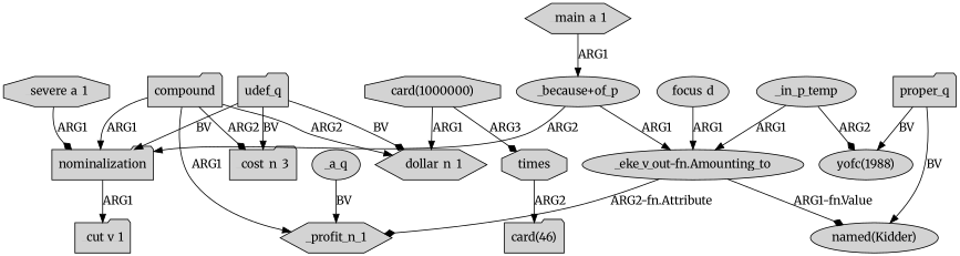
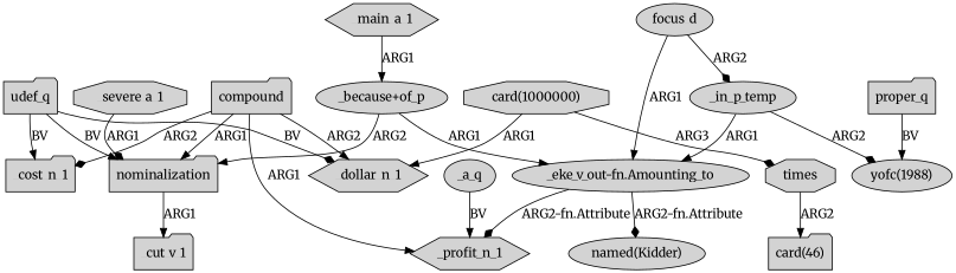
  digraph {
    fontname=Merriweather
    node [fontname=Merriweather shape=folder style=filled]
    edge [arrowhead=normal fontname=Merriweather]
    compound
-   _cost_n_1 [label=_cost_n_3]
+   _cost_n_1
    _profit_n_1 [shape=hexagon]
    nominalization
    _dollar_n_1 [shape=hexagon]
    _cut_v_1
    "_eke_v_out-fn.Amounting_to" [shape=ellipse]
    "named(Kidder)" [shape=ellipse]
    udef_q
    times [shape=octagon]
    "card(46)"
    "card(1000000)" [shape=octagon]
    _main_a_1 [shape=hexagon]
    "_because+of_p" [shape=ellipse]
    focus_d [shape=ellipse]
    _in_p_temp [shape=ellipse]
    "yofc(1988)" [shape=ellipse]
    proper_q
    _a_q [shape=ellipse]
    _severe_a_1 [shape=octagon]
    compound -> _cost_n_1 [arrowhead=diamond label=ARG2]
    compound -> _profit_n_1 [label=ARG1]
    compound -> nominalization [label=ARG1]
    compound -> _dollar_n_1 [label=ARG2]
    nominalization -> _cut_v_1 [label=ARG1]
    "_eke_v_out-fn.Amounting_to" -> _profit_n_1 [arrowhead=diamond label="ARG2-fn.Attribute"]
-   "_eke_v_out-fn.Amounting_to" -> "named(Kidder)" [arrowhead=diamond label="ARG1-fn.Value"]
+   "_eke_v_out-fn.Amounting_to" -> "named(Kidder)" [arrowhead=diamond label="ARG2-fn.Attribute"]
    udef_q -> _cost_n_1 [label=BV]
    udef_q -> nominalization [label=BV]
    udef_q -> _dollar_n_1 [arrowhead=diamond label=BV]
    times -> "card(46)" [label=ARG2]
    "card(1000000)" -> _dollar_n_1 [label=ARG1]
    "card(1000000)" -> times [arrowhead=diamond label=ARG3]
    _main_a_1 -> "_because+of_p" [label=ARG1]
    "_because+of_p" -> nominalization [label=ARG2]
    "_because+of_p" -> "_eke_v_out-fn.Amounting_to" [label=ARG1]
    focus_d -> "_eke_v_out-fn.Amounting_to" [label=ARG1]
+   focus_d -> _in_p_temp [arrowhead=diamond label=ARG2]
    _in_p_temp -> "_eke_v_out-fn.Amounting_to" [label=ARG1]
    _in_p_temp -> "yofc(1988)" [arrowhead=diamond label=ARG2]
-   proper_q -> "named(Kidder)" [label=BV]
    proper_q -> "yofc(1988)" [label=BV]
    _a_q -> _profit_n_1 [label=BV]
    _severe_a_1 -> nominalization [arrowhead=diamond label=ARG1]
  }
